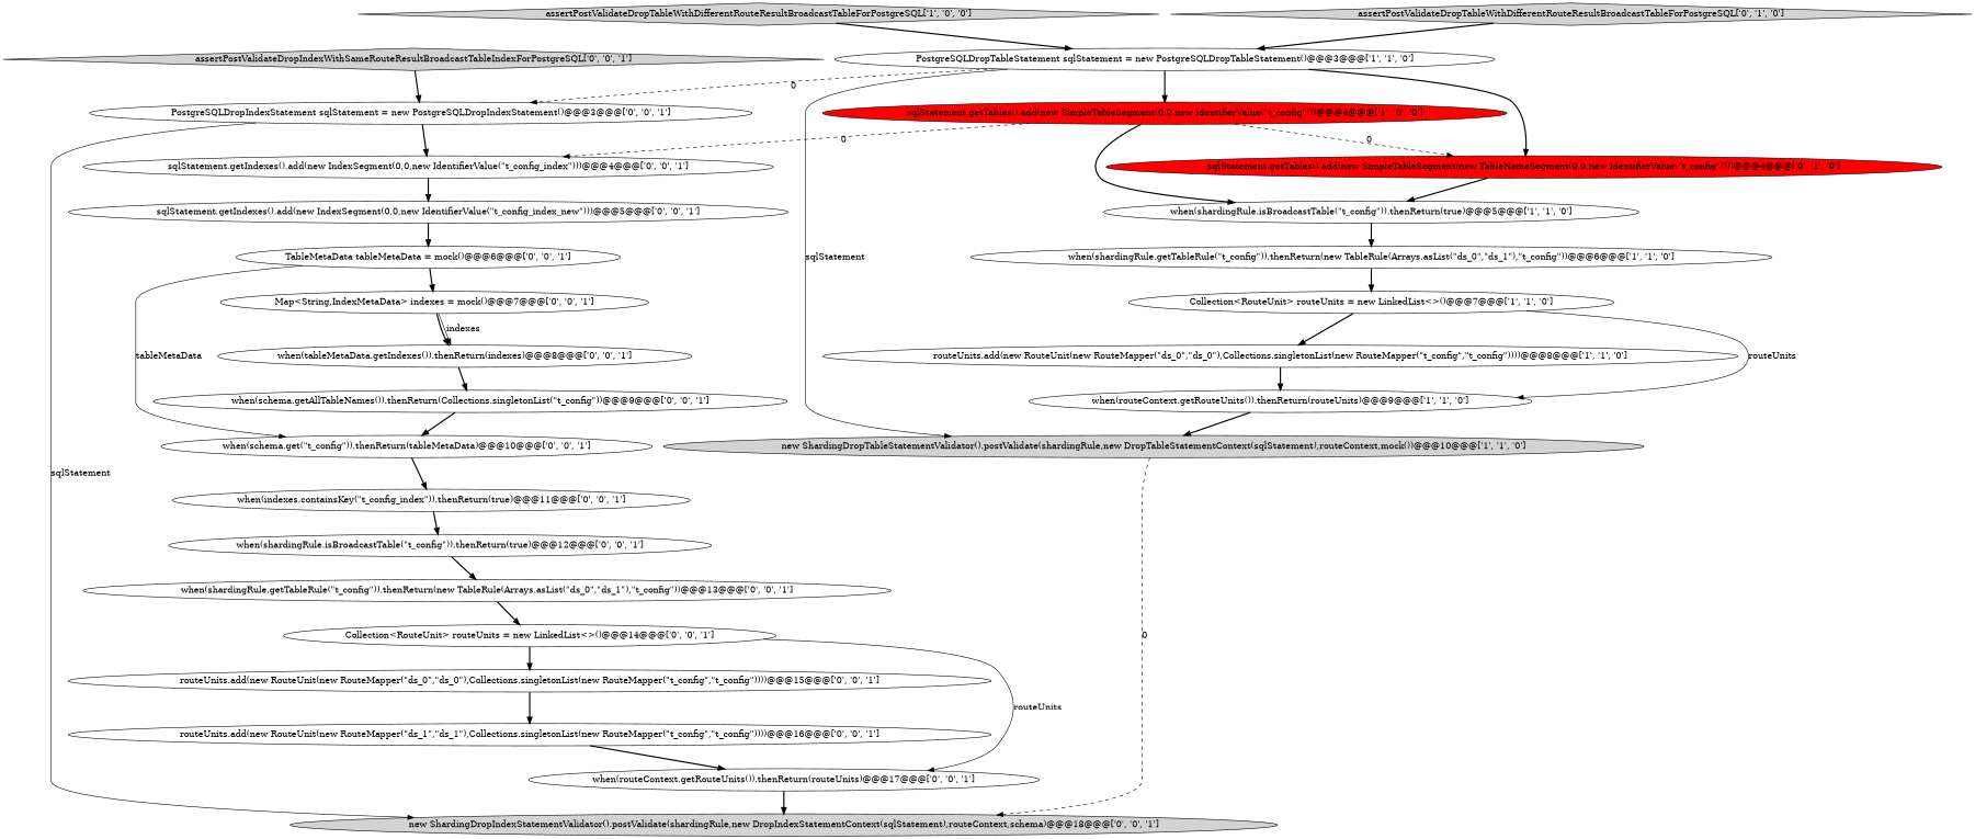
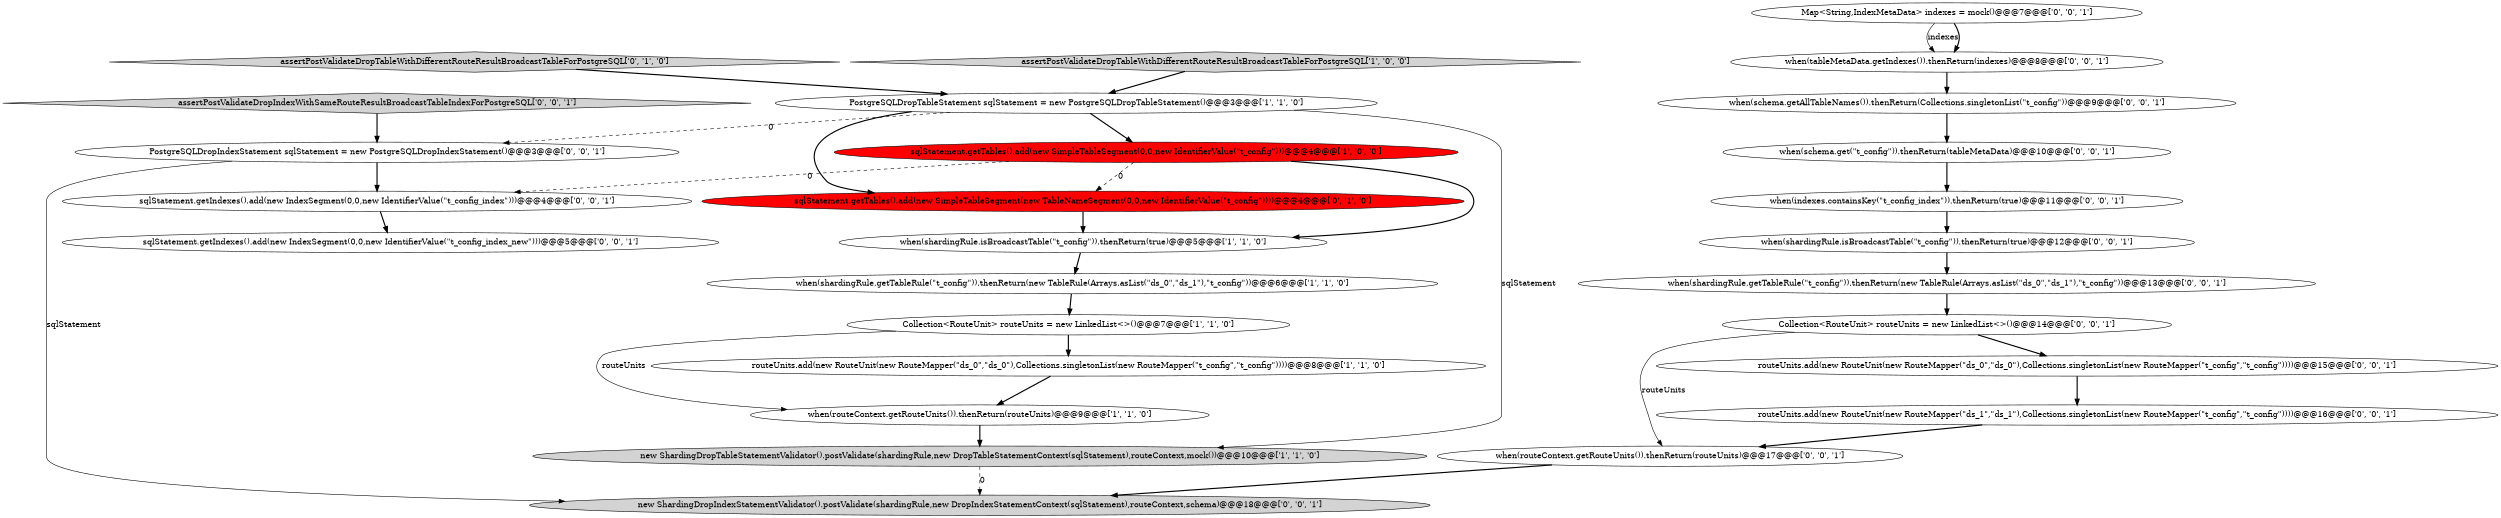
  digraph {
    node [fillcolor=white shape=ellipse style=filled]
    edge [style=bold]
    n1 [label="when(shardingRule.isBroadcastTable(\"t_config\")).thenReturn(true)@@@5@@@['1', '1', '0']"]
    n2 [label="when(shardingRule.getTableRule(\"t_config\")).thenReturn(new TableRule(Arrays.asList(\"ds_0\",\"ds_1\"),\"t_config\"))@@@6@@@['1', '1', '0']"]
    n3 [fillcolor=red label="sqlStatement.getTables().add(new SimpleTableSegment(0,0,new IdentifierValue(\"t_config\")))@@@4@@@['1', '0', '0']"]
    n4 [label="sqlStatement.getIndexes().add(new IndexSegment(0,0,new IdentifierValue(\"t_config_index\")))@@@4@@@['0', '0', '1']"]
    n5 [fillcolor=red label="sqlStatement.getTables().add(new SimpleTableSegment(new TableNameSegment(0,0,new IdentifierValue(\"t_config\"))))@@@4@@@['0', '1', '0']"]
    n6 [label="routeUnits.add(new RouteUnit(new RouteMapper(\"ds_0\",\"ds_0\"),Collections.singletonList(new RouteMapper(\"t_config\",\"t_config\"))))@@@15@@@['0', '0', '1']"]
    n7 [label="routeUnits.add(new RouteUnit(new RouteMapper(\"ds_1\",\"ds_1\"),Collections.singletonList(new RouteMapper(\"t_config\",\"t_config\"))))@@@16@@@['0', '0', '1']"]
    n8 [label="when(indexes.containsKey(\"t_config_index\")).thenReturn(true)@@@11@@@['0', '0', '1']"]
    n9 [label="when(shardingRule.isBroadcastTable(\"t_config\")).thenReturn(true)@@@12@@@['0', '0', '1']"]
    n10 [fillcolor=lightgray label="new ShardingDropIndexStatementValidator().postValidate(shardingRule,new DropIndexStatementContext(sqlStatement),routeContext,schema)@@@18@@@['0', '0', '1']"]
    n11 [label="Map<String,IndexMetaData> indexes = mock()@@@7@@@['0', '0', '1']"]
    n12 [label="when(tableMetaData.getIndexes()).thenReturn(indexes)@@@8@@@['0', '0', '1']"]
    n13 [fillcolor=lightgray label="new ShardingDropTableStatementValidator().postValidate(shardingRule,new DropTableStatementContext(sqlStatement),routeContext,mock())@@@10@@@['1', '1', '0']"]
    n14 [label="PostgreSQLDropIndexStatement sqlStatement = new PostgreSQLDropIndexStatement()@@@3@@@['0', '0', '1']"]
    n15 [label="sqlStatement.getIndexes().add(new IndexSegment(0,0,new IdentifierValue(\"t_config_index_new\")))@@@5@@@['0', '0', '1']"]
-   n16 [label="TableMetaData tableMetaData = mock()@@@6@@@['0', '0', '1']"]
    n17 [fillcolor=lightgray label="assertPostValidateDropTableWithDifferentRouteResultBroadcastTableForPostgreSQL['1', '0', '0']" shape=diamond]
    n18 [label="PostgreSQLDropTableStatement sqlStatement = new PostgreSQLDropTableStatement()@@@3@@@['1', '1', '0']"]
    n19 [label="routeUnits.add(new RouteUnit(new RouteMapper(\"ds_0\",\"ds_0\"),Collections.singletonList(new RouteMapper(\"t_config\",\"t_config\"))))@@@8@@@['1', '1', '0']"]
    n20 [label="when(routeContext.getRouteUnits()).thenReturn(routeUnits)@@@9@@@['1', '1', '0']"]
    n21 [label="when(schema.getAllTableNames()).thenReturn(Collections.singletonList(\"t_config\"))@@@9@@@['0', '0', '1']"]
    n22 [label="when(routeContext.getRouteUnits()).thenReturn(routeUnits)@@@17@@@['0', '0', '1']"]
    n23 [label="when(schema.get(\"t_config\")).thenReturn(tableMetaData)@@@10@@@['0', '0', '1']"]
    n24 [fillcolor=lightgray label="assertPostValidateDropIndexWithSameRouteResultBroadcastTableIndexForPostgreSQL['0', '0', '1']" shape=diamond]
    n25 [label="when(shardingRule.getTableRule(\"t_config\")).thenReturn(new TableRule(Arrays.asList(\"ds_0\",\"ds_1\"),\"t_config\"))@@@13@@@['0', '0', '1']"]
    n26 [label="Collection<RouteUnit> routeUnits = new LinkedList<>()@@@7@@@['1', '1', '0']"]
    n27 [label="Collection<RouteUnit> routeUnits = new LinkedList<>()@@@14@@@['0', '0', '1']"]
    n28 [fillcolor=lightgray label="assertPostValidateDropTableWithDifferentRouteResultBroadcastTableForPostgreSQL['0', '1', '0']" shape=diamond]
    n1 -> n2
    n2 -> n26
    n3 -> n1
    n3 -> n4 [label=0 style=dashed]
    n3 -> n5 [label=0 style=dashed]
    n4 -> n15
    n5 -> n1
    n6 -> n7
    n7 -> n22
    n8 -> n9
    n9 -> n25
    n11 -> n12 [label=indexes style=solid]
    n11 -> n12
    n12 -> n21
    n13 -> n10 [label=0 style=dashed]
    n14 -> n4
    n14 -> n10 [label=sqlStatement style=solid]
-   n15 -> n16
-   n16 -> n11
-   n16 -> n23 [label=tableMetaData style=solid]
    n17 -> n18
    n18 -> n3
    n18 -> n5
    n18 -> n13 [label=sqlStatement style=solid]
    n18 -> n14 [label=0 style=dashed]
    n19 -> n20
    n20 -> n13
    n21 -> n23
    n22 -> n10
    n23 -> n8
    n24 -> n14
    n25 -> n27
    n26 -> n19
    n26 -> n20 [label=routeUnits style=solid]
    n27 -> n6
    n27 -> n22 [label=routeUnits style=solid]
    n28 -> n18
  }
